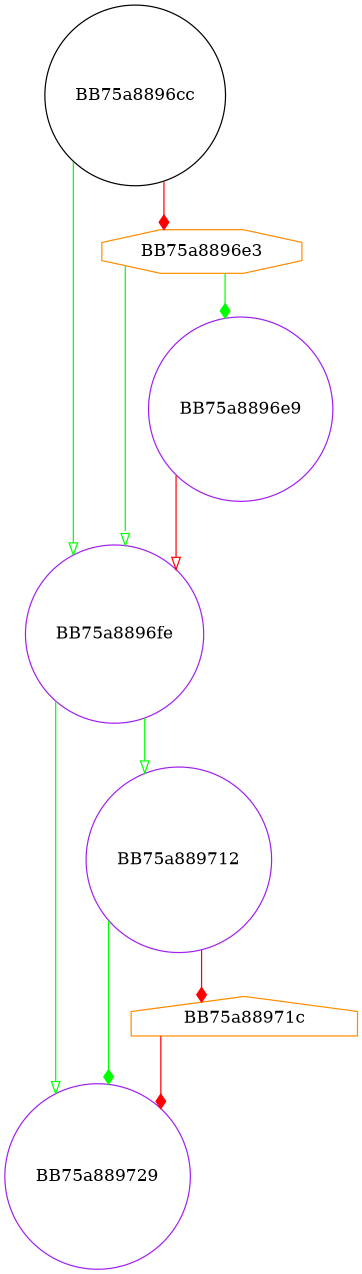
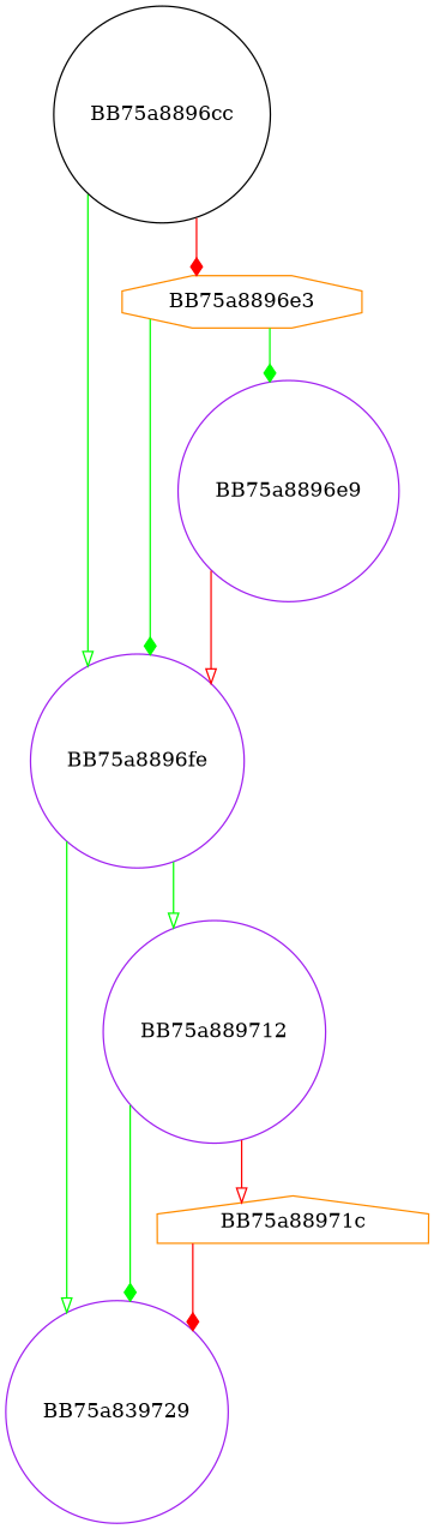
  digraph {
    splines=ortho
    node [color=purple shape=circle]
    edge [arrowhead=onormal color=green]
    BB75a8896cc [color=black]
    BB75a8896fe
    BB75a8896e3 [color=darkorange shape=octagon]
-   BB75a889729
+   BB75a889729 [label=BB75a839729]
    BB75a889712
    BB75a8896e9
    BB75a88971c [color=darkorange shape=house]
    BB75a8896cc -> BB75a8896fe
    BB75a8896cc -> BB75a8896e3 [arrowhead=diamond color=red]
    BB75a8896fe -> BB75a889729
    BB75a8896fe -> BB75a889712
-   BB75a8896e3 -> BB75a8896fe
+   BB75a8896e3 -> BB75a8896fe [arrowhead=diamond]
    BB75a8896e3 -> BB75a8896e9 [arrowhead=diamond]
    BB75a889712 -> BB75a889729 [arrowhead=diamond]
-   BB75a889712 -> BB75a88971c [arrowhead=diamond color=red]
+   BB75a889712 -> BB75a88971c [color=red]
    BB75a8896e9 -> BB75a8896fe [color=red]
    BB75a88971c -> BB75a889729 [arrowhead=diamond color=red]
  }
